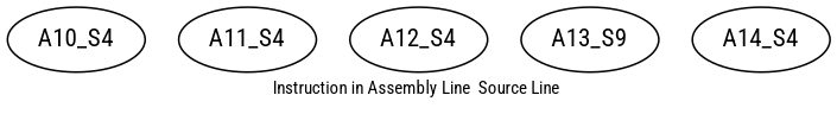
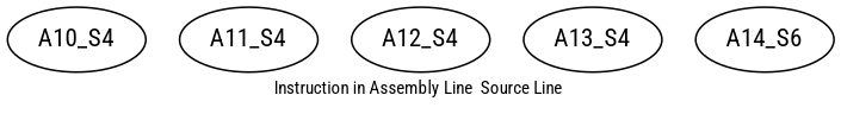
  digraph {
    fontsize=10
    label="Instruction in Assembly Line  Source Line "
    fontname="Roboto Condensed"
    node [fontname="Roboto Condensed"]
    A10_S4
    A11_S4
    A12_S4
-   A13_S4 [label=A13_S9]
-   A14_S4
+   A13_S4
+   A14_S4 [label=A14_S6]
  }
